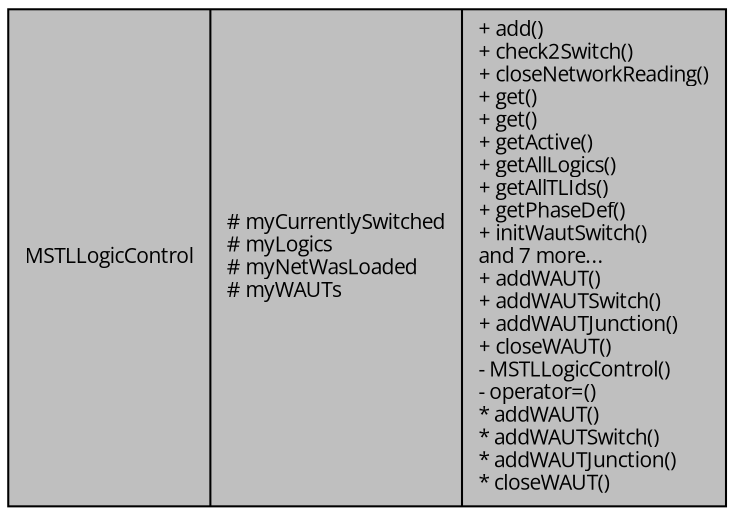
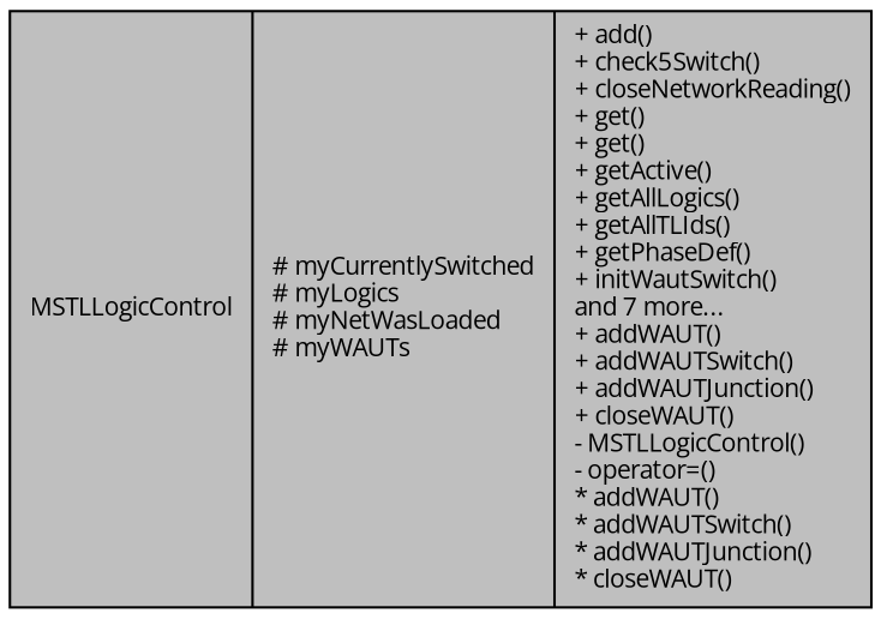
  digraph {
    rankdir=LR
    fontname="Open Sans"
-   n1 [color=black fillcolor=grey75 fontcolor=black fontname="Open Sans" fontsize=10 height=0.2 label="{MSTLLogicControl\n|# myCurrentlySwitched\l# myLogics\l# myNetWasLoaded\l# myWAUTs\l|+ add()\l+ check2Switch()\l+ closeNetworkReading()\l+ get()\l+ get()\l+ getActive()\l+ getAllLogics()\l+ getAllTLIds()\l+ getPhaseDef()\l+ initWautSwitch()\land 7 more...\l+ addWAUT()\l+ addWAUTSwitch()\l+ addWAUTJunction()\l+ closeWAUT()\l- MSTLLogicControl()\l- operator=()\l* addWAUT()\l* addWAUTSwitch()\l* addWAUTJunction()\l* closeWAUT()\l}" shape=record style=filled width=0.4]
+   n1 [color=black fillcolor=grey75 fontcolor=black fontname="Open Sans" fontsize=10 height=0.2 label="{MSTLLogicControl\n|# myCurrentlySwitched\l# myLogics\l# myNetWasLoaded\l# myWAUTs\l|+ add()\l+ check5Switch()\l+ closeNetworkReading()\l+ get()\l+ get()\l+ getActive()\l+ getAllLogics()\l+ getAllTLIds()\l+ getPhaseDef()\l+ initWautSwitch()\land 7 more...\l+ addWAUT()\l+ addWAUTSwitch()\l+ addWAUTJunction()\l+ closeWAUT()\l- MSTLLogicControl()\l- operator=()\l* addWAUT()\l* addWAUTSwitch()\l* addWAUTJunction()\l* closeWAUT()\l}" shape=record style=filled width=0.4]
  }
